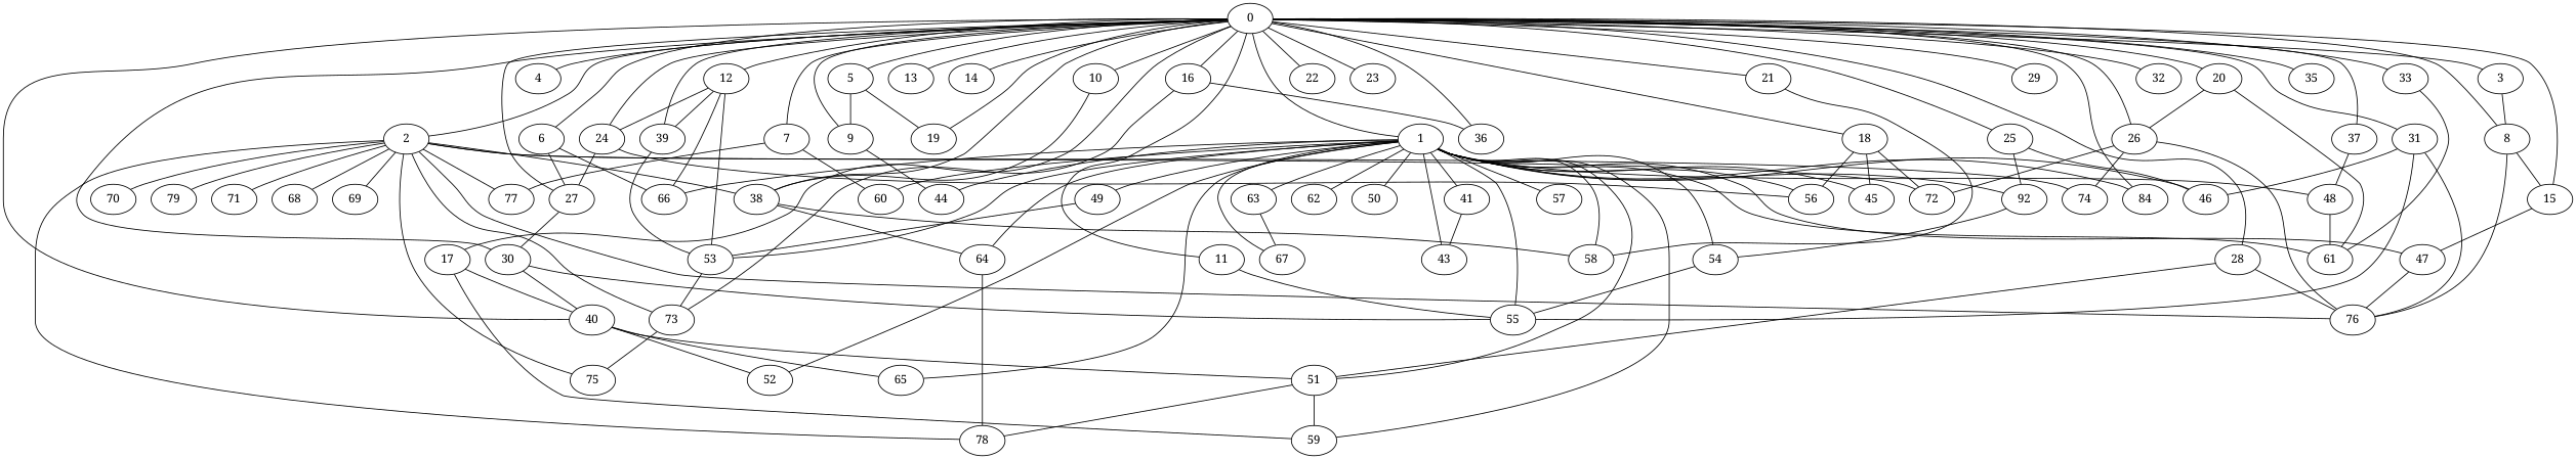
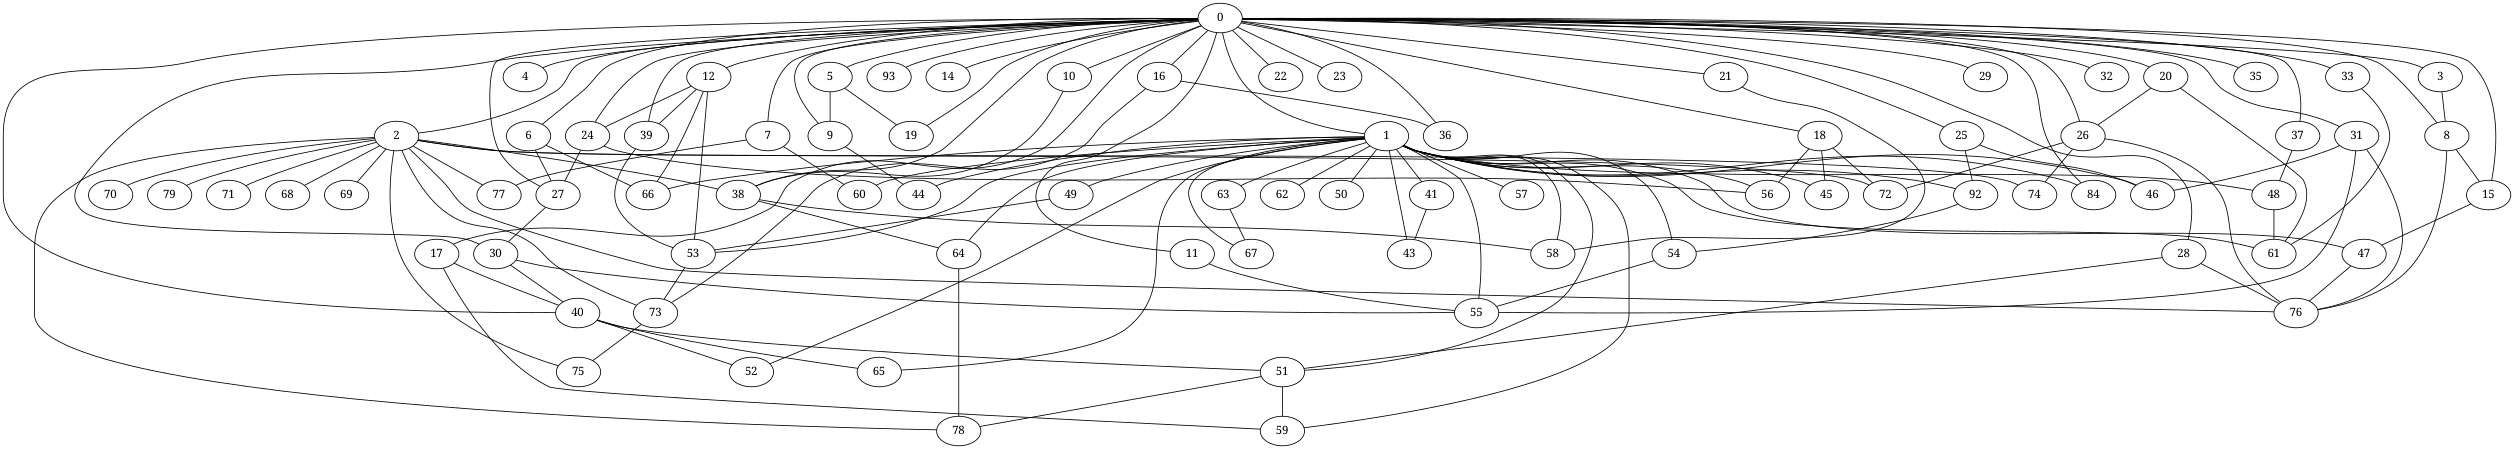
  graph {
    fontname="Noto Serif"
    node [fontname="Noto Serif"]
    edge [fontname="Noto Serif"]
    0
    1
    2
    3
    4
    5
    6
    7
    8
    9
    10
    11
    12
-   13
+   13 [label=93]
    14
    15
    16
    17
    18
    19
    20
    21
    22
    23
    24
    25
    26
    27
    28
    29
    30
    31
    32
    33
    n35 [label=84]
    35
    36
    37
    38
    39
    40
    41
    n43 [label=92]
    43
    44
    45
    46
    47
    48
    49
    50
    51
    52
    53
    54
    55
    56
    57
    58
    59
    60
    61
    62
    63
    64
    65
    66
    67
    68
    69
    70
    71
    72
    73
    74
    75
    76
    77
    78
    79
    0 -- 1
    0 -- 2
    0 -- 3
    0 -- 4
    0 -- 5
    0 -- 6
    0 -- 7
    0 -- 8
    0 -- 9
    0 -- 10
    0 -- 11
    0 -- 12
    0 -- 13
    0 -- 14
    0 -- 15
    0 -- 16
    0 -- 17
    0 -- 18
    0 -- 19
    0 -- 20
    0 -- 21
    0 -- 22
    0 -- 23
    0 -- 24
    0 -- 25
    0 -- 26
    0 -- 27
    0 -- 28
    0 -- 29
    0 -- 30
    0 -- 31
    0 -- 32
    0 -- 33
    0 -- n35
    0 -- 35
    0 -- 36
    0 -- 37
    0 -- 38
    0 -- 39
    0 -- 40
    1 -- n35
    1 -- 41
    1 -- n43
    1 -- 43
    1 -- 44
    1 -- 45
    1 -- 46
    1 -- 47
    1 -- 48
    1 -- 49
    1 -- 50
    1 -- 51
    1 -- 52
    1 -- 53
    1 -- 54
    1 -- 55
    1 -- 56
    1 -- 57
    1 -- 58
    1 -- 59
    1 -- 60
    1 -- 61
    1 -- 62
    1 -- 63
    1 -- 64
    1 -- 65
    1 -- 66
    1 -- 67
    2 -- 38
    2 -- 68
    2 -- 69
    2 -- 70
    2 -- 71
    2 -- 72
    2 -- 73
    2 -- 74
    2 -- 75
    2 -- 76
    2 -- 77
    2 -- 78
    2 -- 79
    3 -- 8
    5 -- 9
    5 -- 19
    6 -- 27
    6 -- 66
    7 -- 60
    7 -- 77
    8 -- 15
    8 -- 76
    9 -- 44
    10 -- 38
    11 -- 55
    12 -- 24
    12 -- 39
    12 -- 53
    12 -- 66
    15 -- 47
    16 -- 36
    16 -- 73
    17 -- 40
    17 -- 59
    18 -- 45
    18 -- 56
    18 -- 72
    20 -- 26
    20 -- 61
    21 -- 58
    24 -- 27
    24 -- 56
    25 -- n43
    25 -- 46
    26 -- 72
    26 -- 74
    26 -- 76
    27 -- 30
    28 -- 51
    28 -- 76
    30 -- 40
    30 -- 55
    31 -- 46
    31 -- 55
    31 -- 76
    33 -- 61
    37 -- 48
    38 -- 58
    38 -- 64
    39 -- 53
    40 -- 51
    40 -- 52
    40 -- 65
    41 -- 43
    n43 -- 54
    47 -- 76
    48 -- 61
    49 -- 53
    51 -- 59
    51 -- 78
    53 -- 73
    54 -- 55
    63 -- 67
    64 -- 78
    73 -- 75
  }
